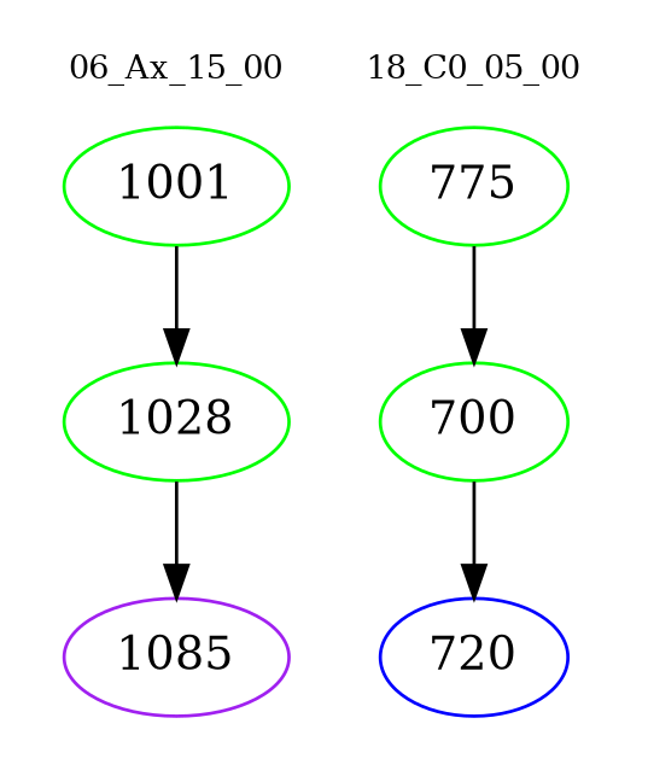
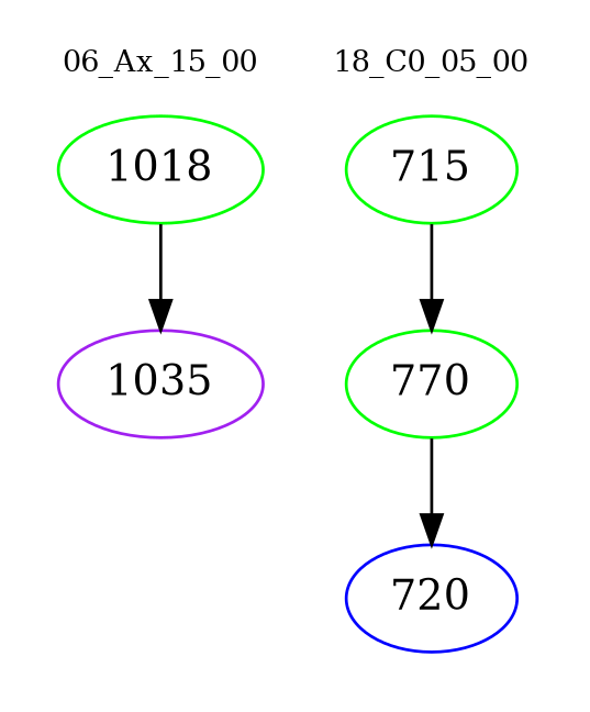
  digraph {
    node [color=green]
    edge [color=black]
-   n1 [label=1001]
-   n2 [label=1028]
-   n3 [color=purple label=1085]
-   n4 [label=775]
-   n5 [label=700]
+   n2 [label=1018]
+   n3 [color=purple label=1035]
+   n4 [label=715]
+   n5 [label=770]
    n6 [color=blue label=720]
    subgraph cluster_1 {
      color=white
      fontsize=10
      label="06_Ax_15_00"
-     n1
      n2
      n3
    }
    subgraph cluster_2 {
      color=white
      fontsize=10
      label="18_C0_05_00"
      n4
      n5
      n6
    }
-   n1 -> n2
    n2 -> n3
    n4 -> n5
    n5 -> n6
  }
